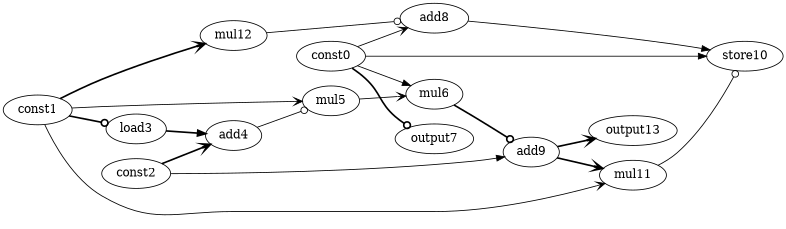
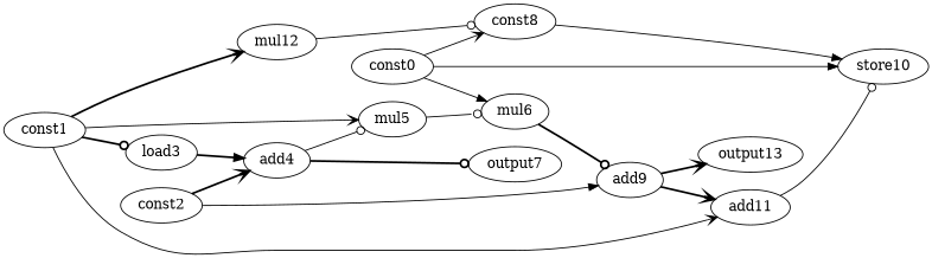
  digraph {
    rankdir=LR
    node [opcode=mul]
    edge [arrowhead=vee operand=0 style=solid]
    const0 [opcode=const]
    mul6
    output7 [opcode=output]
-   add8 [opcode=add]
+   add8 [opcode=add label=const8]
    store10 [opcode=store]
    add9 [opcode=add]
    const1 [opcode=const]
    load3 [opcode=load]
    mul5
-   mul11
+   mul11 [label=add11]
    mul12
    add4 [opcode=add]
    const2 [opcode=const]
    output13 [opcode=output]
    const0 -> mul6 [arrowhead=normal]
-   const0 -> output7 [arrowhead=odot style=bold]
+   add4 -> output7 [arrowhead=odot style=bold]
    const0 -> add8
    const0 -> store10 [arrowhead=normal]
    mul6 -> add9 [arrowhead=odot operand=1 style=bold]
    add8 -> store10 [arrowhead=normal operand=1]
    add9 -> mul11 [style=bold]
    add9 -> output13 [style=bold]
    const1 -> load3 [arrowhead=odot style=bold]
    const1 -> mul5
    const1 -> mul11 [operand=1]
    const1 -> mul12 [style=bold]
    load3 -> add4 [arrowhead=normal operand=1 style=bold]
-   mul5 -> mul6 [operand=1]
+   mul5 -> mul6 [arrowhead=odot operand=1]
    mul11 -> store10 [arrowhead=odot operand=1]
    mul12 -> add8 [arrowhead=odot operand=1]
    add4 -> mul5 [arrowhead=odot operand=1]
    const2 -> add9 [arrowhead=normal]
    const2 -> add4 [style=bold]
  }
